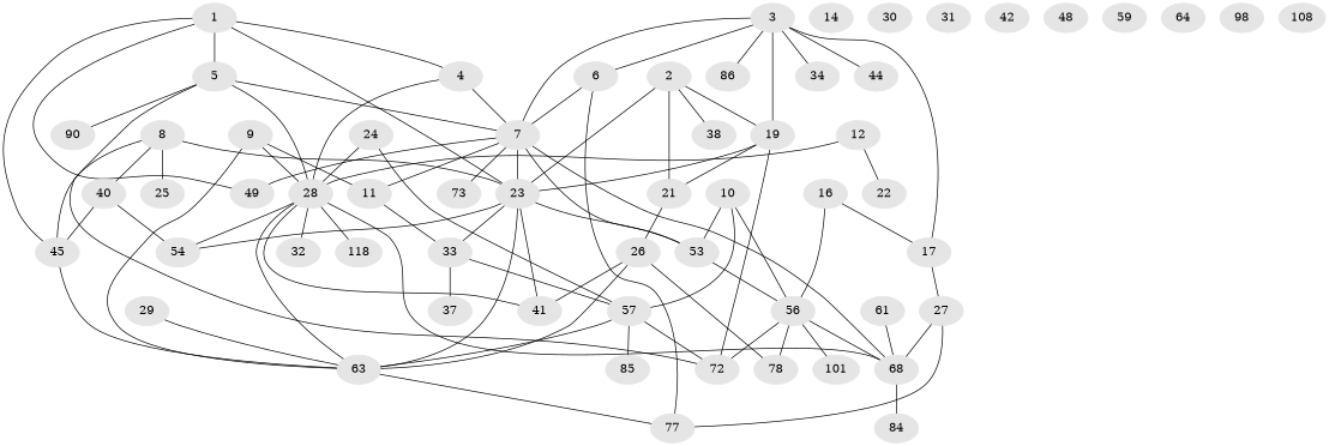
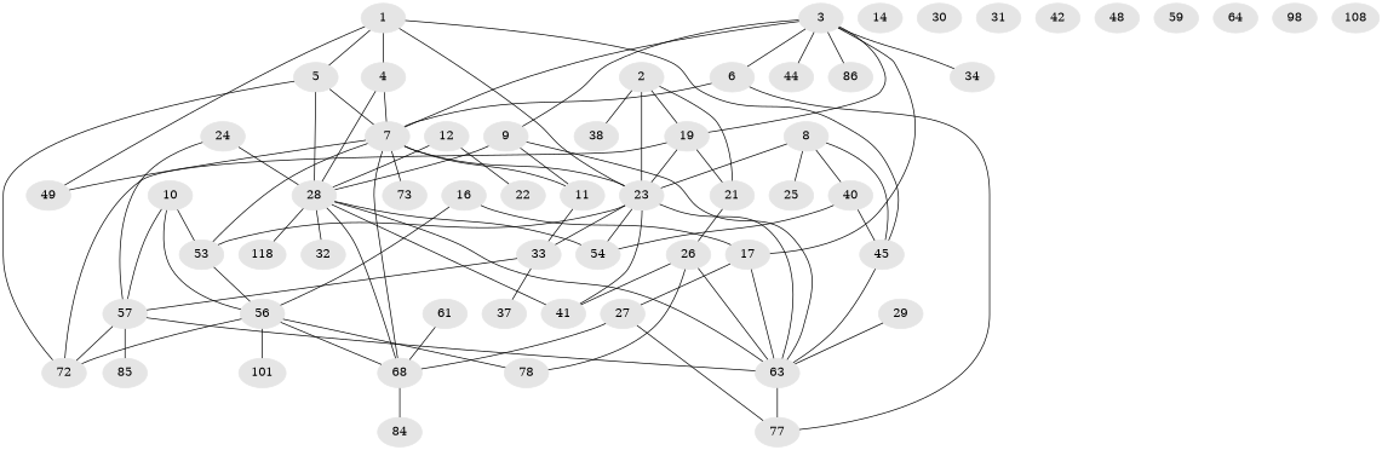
  graph {
    node [color=gray90 style=filled]
    1 [super="+62"]
    4 [super="+20"]
    5 [super="+47"]
    23 [super="+51+39"]
    45 [super="+107"]
    49 [super="+70"]
    7 [super="+74+15"]
    28 [super="+60+76+36+82+87+106"]
    72
-   90
    53 [super="+88"]
    63 [super="+102"]
    33 [super="+43+50"]
    41
    54 [super="+97+109+105"]
    2 [super="+111+119+69"]
    19 [super="+55"]
    21
    38
    26 [super="+79+35"]
    3 [super="+66+71+103"]
    6
    9
    17
    34 [super="+81"]
    44
    86
    77
    11
    68 [super="+95"]
    73
    27 [super="+46"]
    32 [super="+67"]
    118
    56 [super="+83+58"]
    84
    8 [super="+91+13+75"]
    25
    40 [super="+52"]
    10 [super="+96"]
    57 [super="+93"]
    78 [super="+80"]
    101
    85
    37
    12 [super="+18"]
    22
    14
    16
    24
    29
    30
    31
    42
    48 [super="+120"]
    59
    61
    64
    98
    108
    1 -- 4
    1 -- 5
    1 -- 23
    1 -- 45
    1 -- 49
    4 -- 7
    4 -- 28
    5 -- 7
    5 -- 28
    5 -- 72
-   5 -- 90
    23 -- 53
    23 -- 63 [weight=2]
    23 -- 33
    23 -- 41
    23 -- 54 [weight=2]
    45 -- 63
    7 -- 23
    7 -- 49
    7 -- 53
    7 -- 11
    7 -- 68
    7 -- 73
    28 -- 63 [weight=2]
    28 -- 41
    28 -- 54
    28 -- 68
    28 -- 32
    28 -- 118
    53 -- 56
    63 -- 77
    33 -- 57
    33 -- 37
    2 -- 23
    2 -- 19
    2 -- 21
    2 -- 38
    19 -- 23
    19 -- 72
    19 -- 21
    21 -- 26
    26 -- 63
    26 -- 41
    26 -- 78
    3 -- 7
    3 -- 19
    3 -- 6
+   3 -- 9
    3 -- 17
    3 -- 34
    3 -- 44
    3 -- 86
    6 -- 7 [weight=2]
    6 -- 77
    9 -- 28
    9 -- 63
    9 -- 11
+   17 -- 63
    17 -- 27
    11 -- 33
    68 -- 84
    27 -- 77
    27 -- 68
    56 -- 72
    56 -- 68
    56 -- 78
    56 -- 101
    8 -- 23
    8 -- 45
    8 -- 25
    8 -- 40
    40 -- 45
    40 -- 54
    10 -- 53
    10 -- 56
    10 -- 57
    57 -- 72
    57 -- 63
    57 -- 85
    12 -- 28
    12 -- 22
    16 -- 17
    16 -- 56
    24 -- 28
    24 -- 57
    29 -- 63
    61 -- 68
  }
